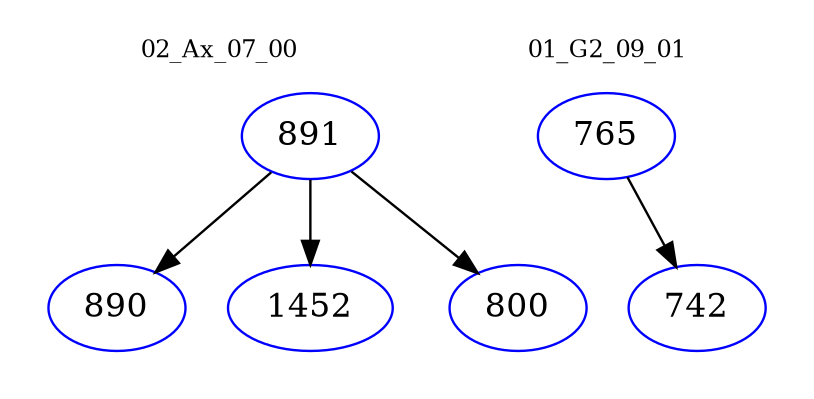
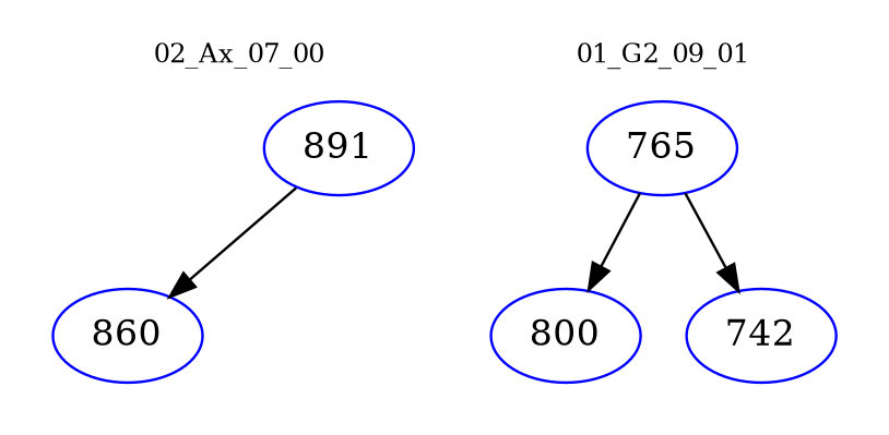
  digraph {
    node [color=blue]
    edge [color=black]
    n1 [label=891]
-   n2 [label=890]
-   n3 [label=1452]
+   n2 [label=860]
    n4 [label=765]
    n5 [label=742]
    n6 [label=800]
    subgraph cluster_1 {
      color=white
      fontsize=10
      label="02_Ax_07_00"
      n1
      n2
-     n3
    }
    subgraph cluster_2 {
      color=white
      fontsize=10
      label="01_G2_09_01"
      n4
      n5
      n6
    }
    n1 -> n2
-   n1 -> n3
    n4 -> n5
-   n1 -> n6
+   n4 -> n6
  }
